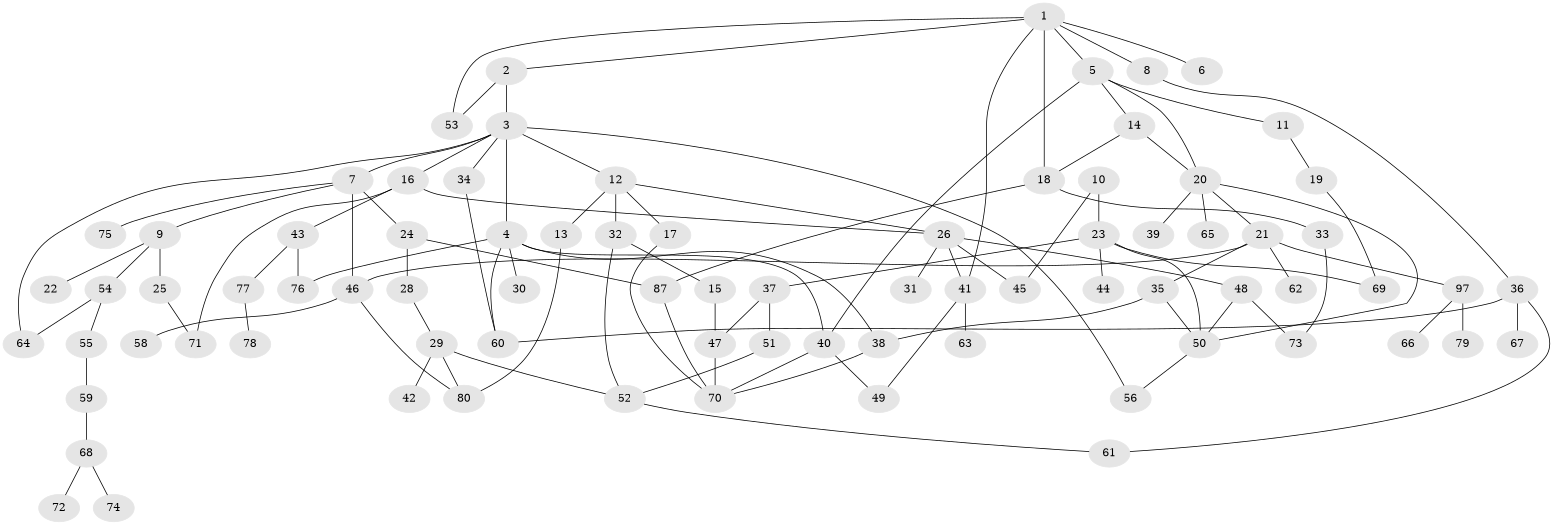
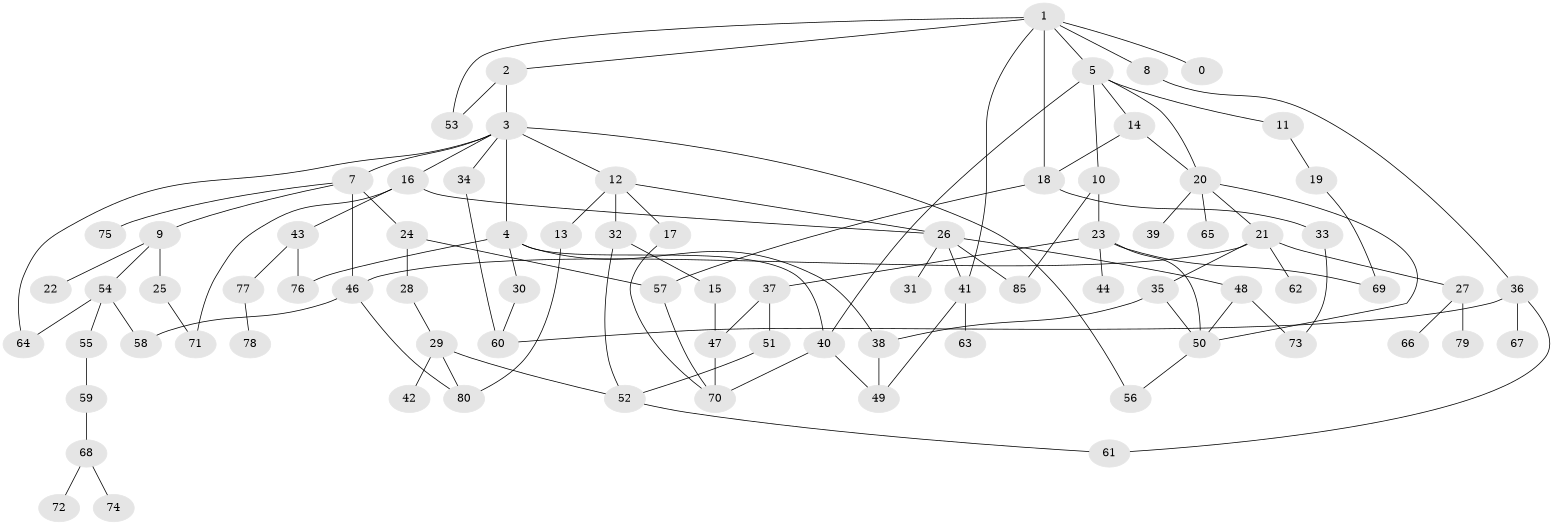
  graph {
    fontname="DejaVu Serif"
    node [color=gray90 fontname="DejaVu Serif" style=filled]
    edge [fontname="DejaVu Serif"]
    1
    2
    5
-   6
+   6 [label=0]
    8
    18
    41
    53
    3
    40
    10
    11
    14
    20
    36
    33
-   57 [label=87]
+   57
    49
    63
    4
    7
    12
    16
    34
    56
    64
    30
    38
    76
    9
    24
    46
    75
    13
    17
    26
    32
    43
    71
    60
    70
    23
-   45
+   45 [label=85]
    19
    21
    39
    50
    65
    22
    25
    54
    28
    80
    58
    15
    47
    61
    67
    55
    69
    37
    44
    31
    48
    52
    77
    73
-   27 [label=97]
+   27
    35
    62
    66
    79
    51
    29
    42
    78
    59
    68
    72
    74
    1 -- 2
    1 -- 5
    1 -- 6
    1 -- 8
    1 -- 18
    1 -- 41
    1 -- 53
    2 -- 53
    2 -- 3
    5 -- 40
+   5 -- 10
    5 -- 11
    5 -- 14
    5 -- 20
    8 -- 36
    18 -- 33
    18 -- 57
    41 -- 49
    41 -- 63
    3 -- 4
    3 -- 7
    3 -- 12
    3 -- 16
    3 -- 34
    3 -- 56
    3 -- 64
    40 -- 49
    40 -- 70
    10 -- 23
    10 -- 45
    11 -- 19
    14 -- 18
    14 -- 20
    20 -- 21
    20 -- 39
    20 -- 50
    20 -- 65
    36 -- 60
    36 -- 61
    36 -- 67
    33 -- 73
    57 -- 70
    4 -- 40
    4 -- 30
    4 -- 38
    4 -- 76
    7 -- 9
    7 -- 24
    7 -- 46
    7 -- 75
    12 -- 13
    12 -- 17
    12 -- 26
    12 -- 32
    16 -- 26
    16 -- 43
    16 -- 71
    34 -- 60
-   4 -- 60
-   38 -- 70
+   30 -- 60
+   38 -- 49
    9 -- 22
    9 -- 25
    9 -- 54
    24 -- 57
    24 -- 28
    46 -- 80
    46 -- 58
    13 -- 80
    17 -- 70
    26 -- 41
    26 -- 45
    26 -- 31
    26 -- 48
    32 -- 15
    32 -- 52
    43 -- 76
    43 -- 77
    23 -- 50
    23 -- 69
    23 -- 37
    23 -- 44
    19 -- 69
    21 -- 46
    21 -- 27
    21 -- 35
    21 -- 62
    50 -- 56
    25 -- 71
    54 -- 64
+   54 -- 58
    54 -- 55
    28 -- 29
    15 -- 47
    47 -- 70
    55 -- 59
    37 -- 47
    37 -- 51
    48 -- 50
    48 -- 73
    52 -- 61
    77 -- 78
    27 -- 66
    27 -- 79
    35 -- 38
    35 -- 50
    51 -- 52
    29 -- 80
    29 -- 52
    29 -- 42
    59 -- 68
    68 -- 72
    68 -- 74
  }
